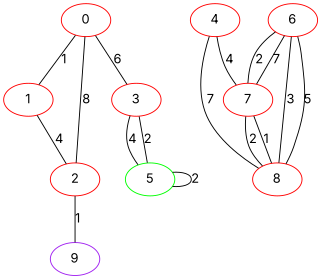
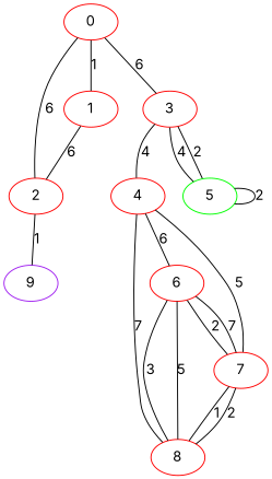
  graph {
    fontname=Inter
    node [color=red fontname=Inter weight=1]
    edge [fontname=Inter]
    0
    1
    2
    3
    9 [color=purple weight=4]
    4
    5 [color=green weight=2]
    6
    7
    8
    0 -- 1 [label=1]
-   0 -- 2 [label=8]
+   0 -- 2 [label=6]
    0 -- 3 [label=6]
-   1 -- 2 [label=4]
+   1 -- 2 [label=6]
    2 -- 9 [label=1]
+   3 -- 4 [label=4]
    3 -- 5 [label=4]
    3 -- 5 [label=2]
-   4 -- 7 [label=4]
+   4 -- 6 [label=6]
+   4 -- 7 [label=5]
    4 -- 8 [label=7]
    5 -- 5 [label=2]
    6 -- 7 [label=2]
    6 -- 7 [label=7]
    6 -- 8 [label=3]
    6 -- 8 [label=5]
    7 -- 8 [label=1]
    7 -- 8 [label=2]
  }
